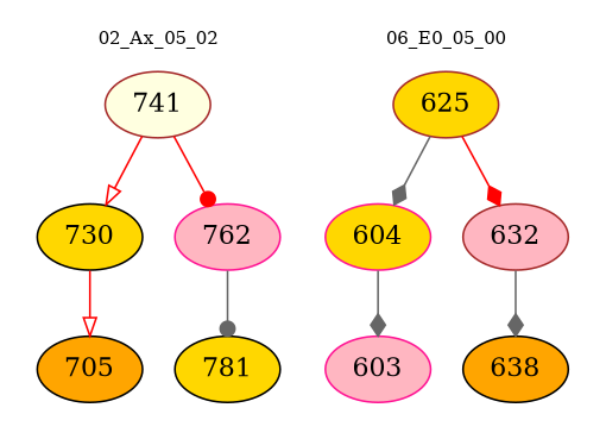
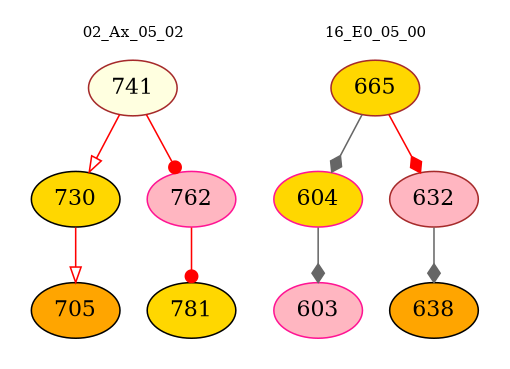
  digraph {
    node [color=black fillcolor=gold style=filled]
    edge [arrowhead=diamond color=red]
    n1 [color=brown fillcolor=lightyellow label=741]
    n2 [label=730]
    n3 [color=deeppink fillcolor=lightpink label=762]
    n4 [fillcolor=orange label=705]
    n5 [label=781]
-   n6 [color=brown label=625]
+   n6 [color=brown label=665]
    n7 [color=deeppink label=604]
    n8 [color=brown fillcolor=lightpink label=632]
    n9 [color=deeppink fillcolor=lightpink label=603]
    n10 [fillcolor=orange label=638]
    subgraph cluster_1 {
      color=white
      fontsize=10
      label="02_Ax_05_02"
      n1
      n2
      n3
      n4
      n5
    }
    subgraph cluster_2 {
      color=white
      fontsize=10
-     label="06_E0_05_00"
+     label="16_E0_05_00"
      n6
      n7
      n8
      n9
      n10
    }
    n1 -> n2 [arrowhead=onormal]
    n1 -> n3 [arrowhead=dot]
    n2 -> n4 [arrowhead=onormal]
-   n3 -> n5 [arrowhead=dot color=gray40]
+   n3 -> n5 [arrowhead=dot]
    n6 -> n7 [color=gray40]
    n6 -> n8
    n7 -> n9 [color=gray40]
    n8 -> n10 [color=gray40]
  }
